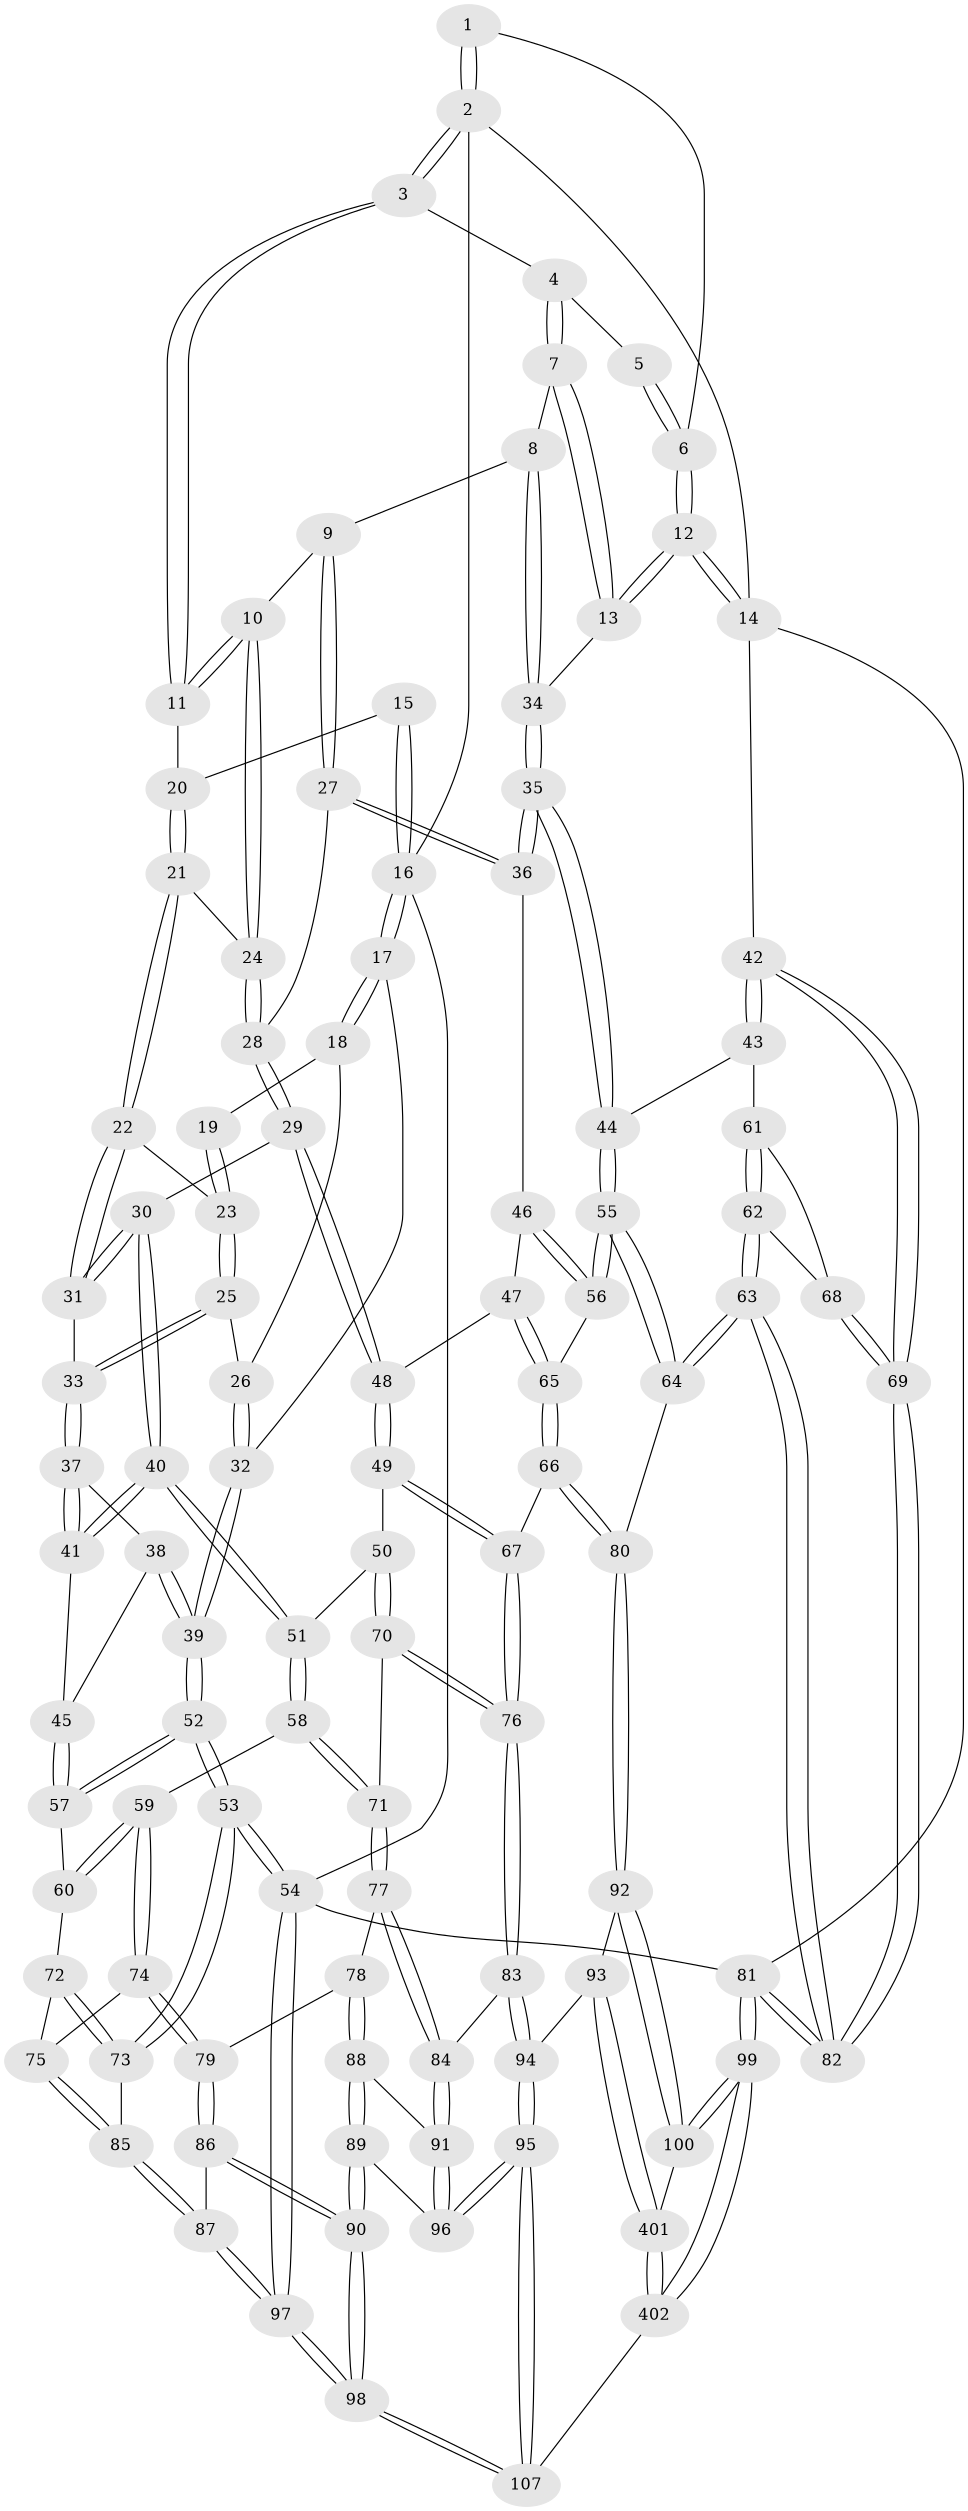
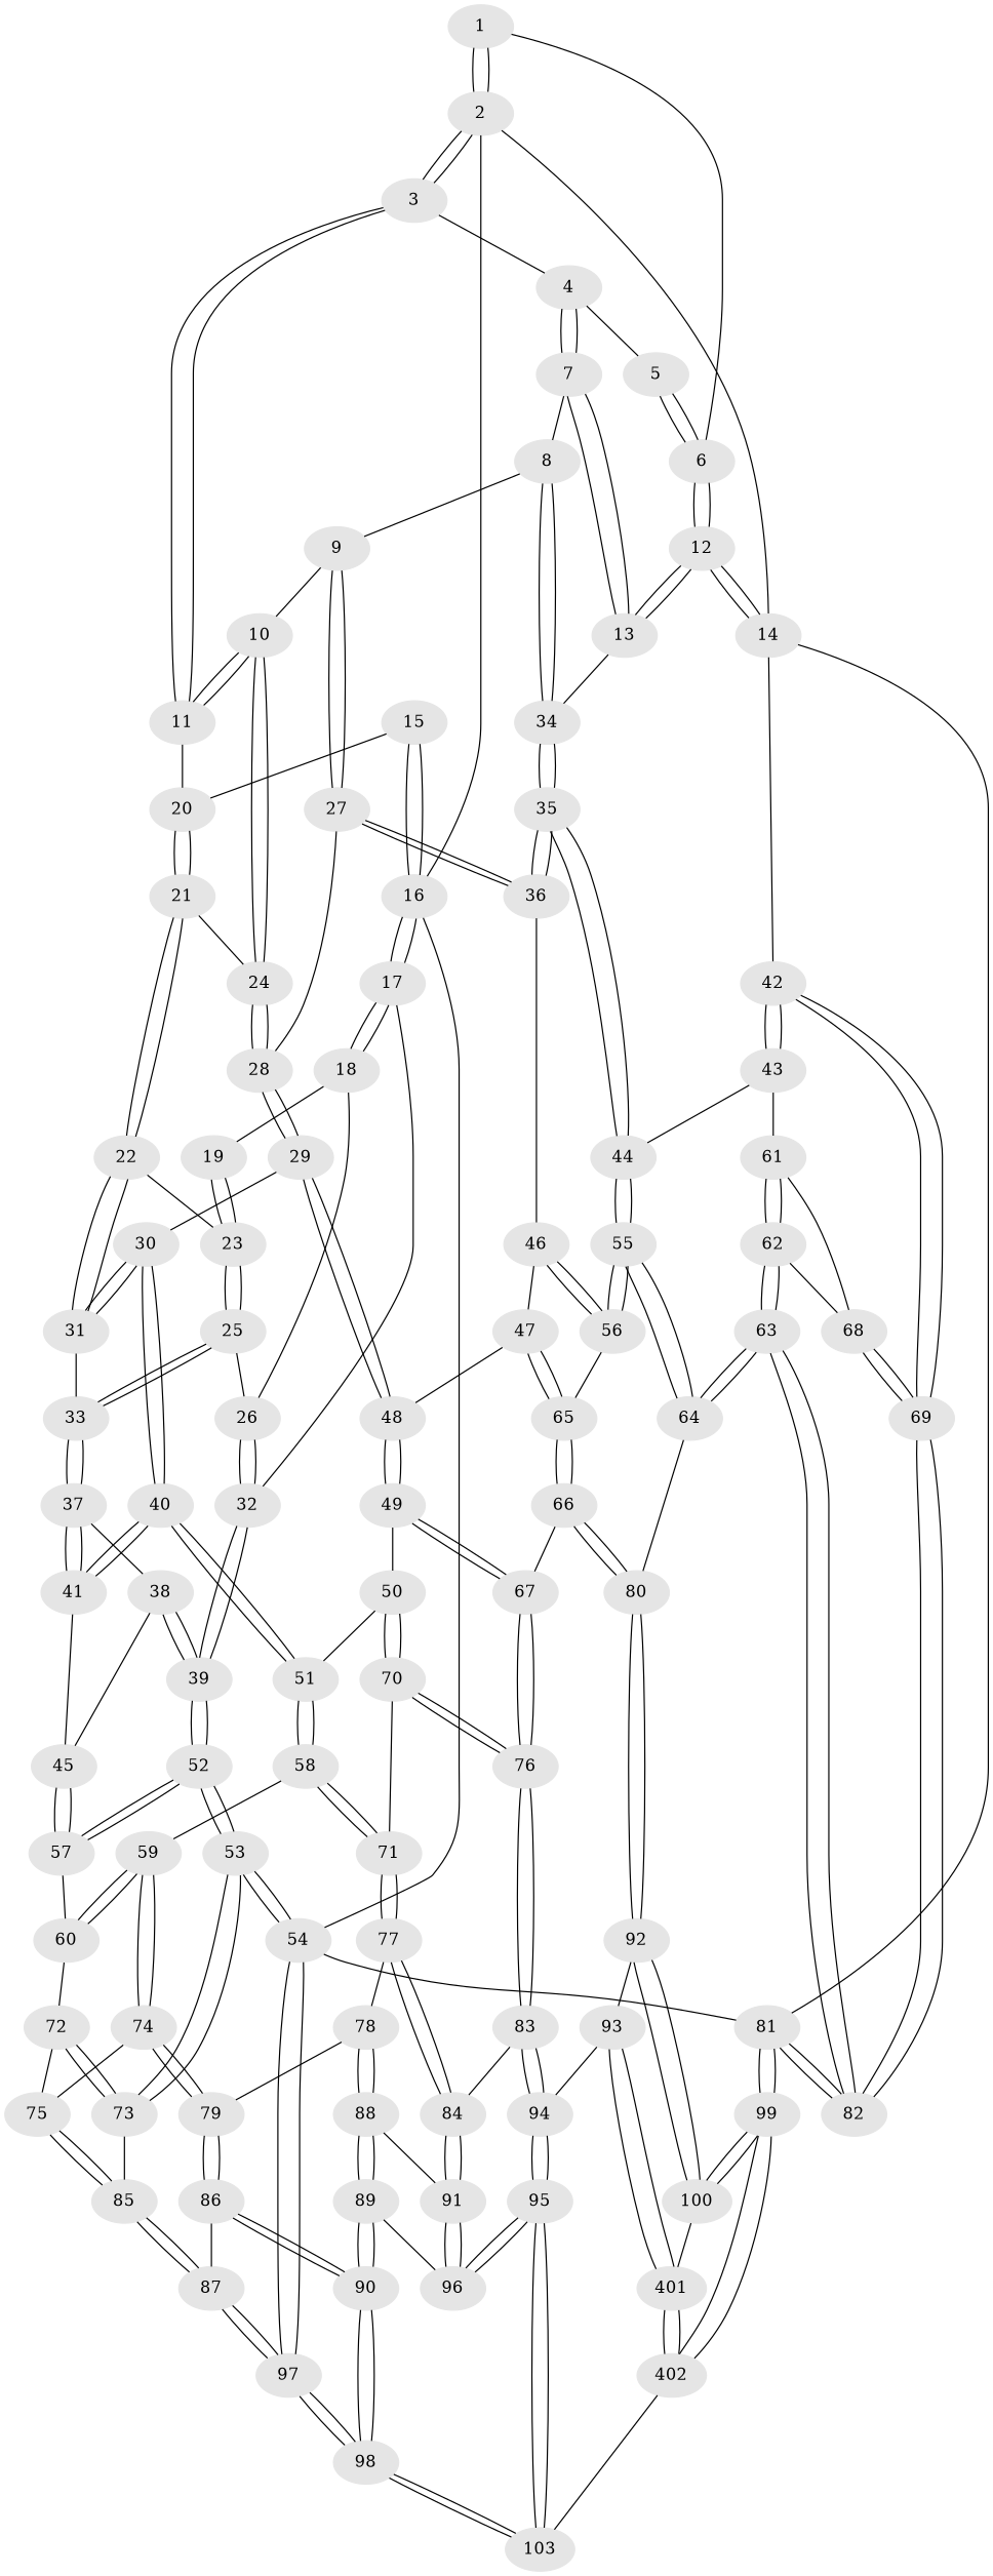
  graph {
    node [color=gray90 style=filled]
    1
    2
    6
    3
    14
    16
    12
    4
    11
    42
    81
    17
    54
    5
    7
    20
    8
    13
    9
    34
    10
    27
    35
    24
    28
    36
    21
    43
    69
    82
    99
    15
    18
    32
    97
    19
    26
    39
    23
    25
    22
    31
    33
    29
    37
    46
    30
    48
    40
    49
    41
    51
    52
    38
    44
    55
    47
    56
    45
    57
    53
    58
    61
    62
    68
    64
    60
    65
    66
    50
    67
    70
    76
    71
    59
    73
    85
    98
    80
    72
    74
    77
    75
    79
    63
    92
    83
    78
    84
    87
    86
    94
    88
    91
    89
    90
    93
    100
    n99 [label=402]
    95
    96
-   103 [label=107]
+   103
    n103 [label=401]
    1 -- 2
    1 -- 2
    1 -- 6
    2 -- 3
    2 -- 3
    2 -- 14
    2 -- 16
    6 -- 12
    6 -- 12
    3 -- 4
    3 -- 11
    3 -- 11
    14 -- 42
    14 -- 81
    16 -- 17
    16 -- 17
    16 -- 54
    12 -- 14
    12 -- 14
    12 -- 13
    12 -- 13
    4 -- 5
    4 -- 7
    4 -- 7
    11 -- 20
    42 -- 43
    42 -- 43
    42 -- 69
    42 -- 69
    81 -- 82
    81 -- 82
    81 -- 99
    81 -- 99
    17 -- 18
    17 -- 18
    17 -- 32
    54 -- 81
    54 -- 97
    54 -- 97
    5 -- 6
    5 -- 6
    7 -- 8
    7 -- 13
    7 -- 13
    20 -- 21
    20 -- 21
    8 -- 9
    8 -- 34
    8 -- 34
    13 -- 34
    9 -- 10
    9 -- 27
    9 -- 27
    34 -- 35
    34 -- 35
    10 -- 11
    10 -- 11
    10 -- 24
    10 -- 24
    27 -- 28
    27 -- 36
    27 -- 36
    35 -- 36
    35 -- 36
    35 -- 44
    35 -- 44
    24 -- 28
    24 -- 28
    28 -- 29
    28 -- 29
    36 -- 46
    21 -- 24
    21 -- 22
    21 -- 22
    43 -- 44
    43 -- 61
    69 -- 82
    69 -- 82
    99 -- 100
    99 -- 100
    99 -- n99
    99 -- n99
    15 -- 16
    15 -- 16
    15 -- 20
    18 -- 19
    18 -- 26
    32 -- 39
    32 -- 39
    97 -- 98
    97 -- 98
    19 -- 23
    19 -- 23
    26 -- 32
    26 -- 32
    39 -- 52
    39 -- 52
    23 -- 25
    23 -- 25
    25 -- 26
    25 -- 33
    25 -- 33
    22 -- 23
    22 -- 31
    22 -- 31
    31 -- 33
    33 -- 37
    33 -- 37
    29 -- 30
    29 -- 48
    29 -- 48
    37 -- 41
    37 -- 41
    37 -- 38
    46 -- 47
    46 -- 56
    46 -- 56
    30 -- 31
    30 -- 31
    30 -- 40
    30 -- 40
    48 -- 49
    48 -- 49
    40 -- 41
    40 -- 41
    40 -- 51
    40 -- 51
    49 -- 50
    49 -- 67
    49 -- 67
    41 -- 45
    51 -- 58
    51 -- 58
    52 -- 57
    52 -- 57
    52 -- 53
    52 -- 53
    38 -- 39
    38 -- 39
    38 -- 45
    44 -- 55
    44 -- 55
    55 -- 56
    55 -- 56
    55 -- 64
    55 -- 64
    47 -- 48
    47 -- 65
    47 -- 65
    56 -- 65
    45 -- 57
    45 -- 57
    57 -- 60
    53 -- 54
    53 -- 54
    53 -- 73
    53 -- 73
    58 -- 71
    58 -- 71
    58 -- 59
    61 -- 62
    61 -- 62
    61 -- 68
    62 -- 68
    62 -- 63
    62 -- 63
    68 -- 69
    68 -- 69
    64 -- 80
    60 -- 72
    65 -- 66
    65 -- 66
    66 -- 67
    66 -- 80
    66 -- 80
    50 -- 51
    50 -- 70
    50 -- 70
    67 -- 76
    67 -- 76
    70 -- 76
    70 -- 76
    70 -- 71
    76 -- 83
    76 -- 83
    71 -- 77
    71 -- 77
    59 -- 60
    59 -- 60
    59 -- 74
    59 -- 74
    73 -- 85
    85 -- 87
    85 -- 87
    98 -- 103
    98 -- 103
    80 -- 92
    80 -- 92
    72 -- 73
    72 -- 73
    72 -- 75
    74 -- 75
    74 -- 79
    74 -- 79
    77 -- 78
    77 -- 84
    77 -- 84
    75 -- 85
    75 -- 85
    79 -- 86
    79 -- 86
    63 -- 82
    63 -- 82
    63 -- 64
    63 -- 64
    92 -- 93
    92 -- 100
    92 -- 100
    83 -- 84
    83 -- 94
    83 -- 94
    78 -- 79
    78 -- 88
    78 -- 88
    84 -- 91
    84 -- 91
    87 -- 97
    87 -- 97
    86 -- 87
    86 -- 90
    86 -- 90
    94 -- 95
    94 -- 95
    88 -- 91
    88 -- 89
    88 -- 89
    91 -- 96
    91 -- 96
    89 -- 90
    89 -- 90
    89 -- 96
    90 -- 98
    90 -- 98
    93 -- 94
    93 -- n103
    93 -- n103
    100 -- n103
    n99 -- 103
    95 -- 96
    95 -- 96
    95 -- 103
    95 -- 103
    n103 -- n99
    n103 -- n99
  }
